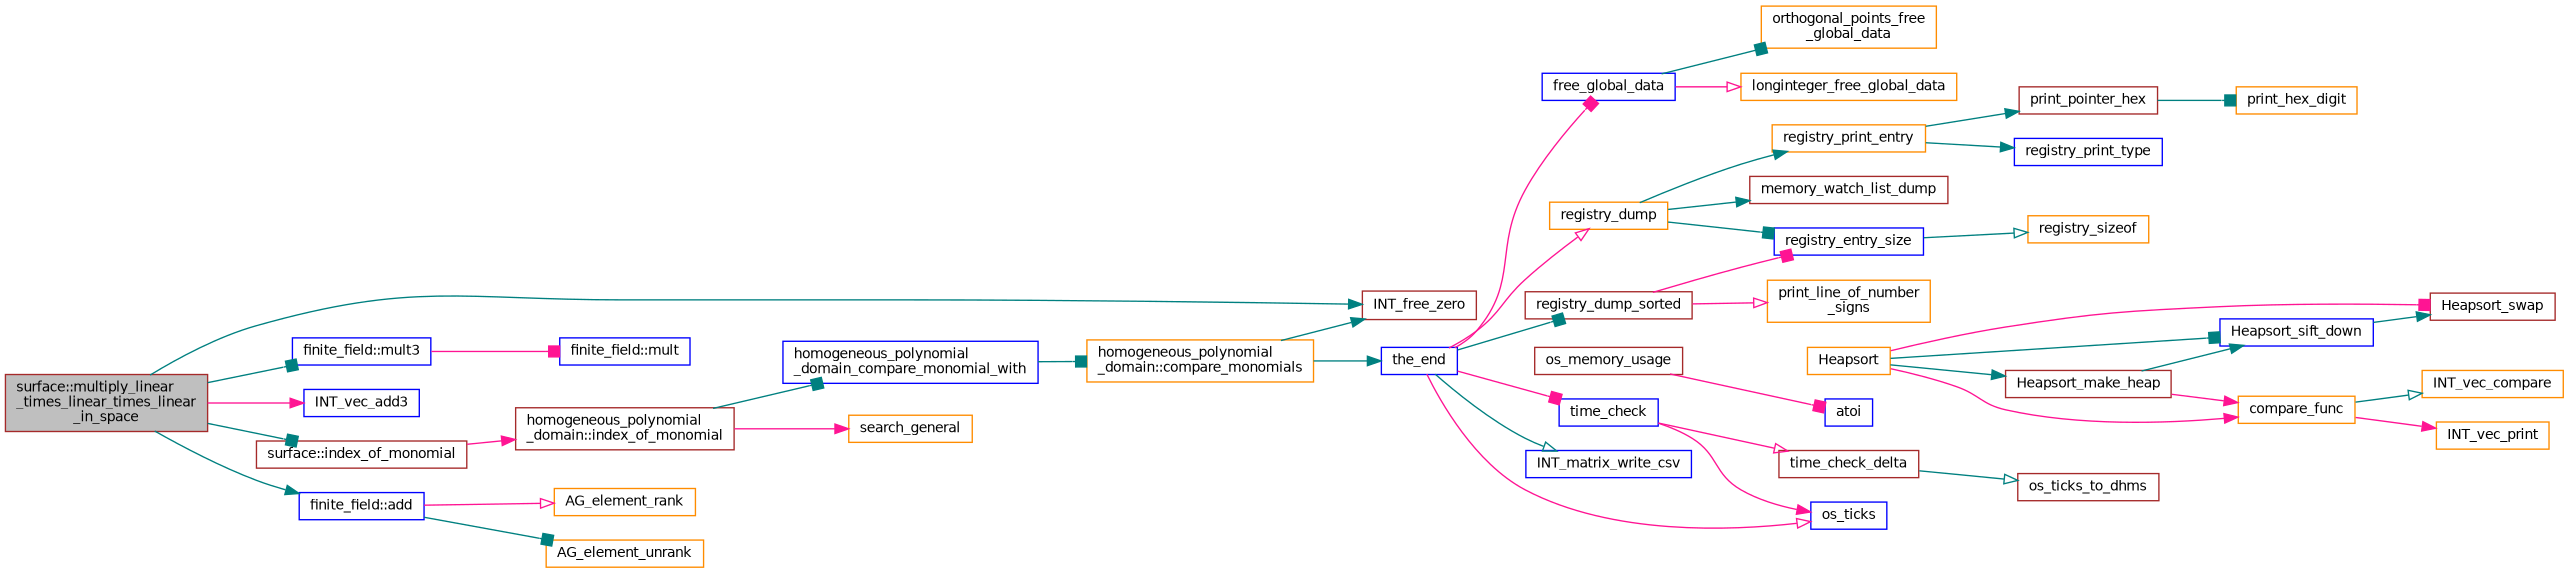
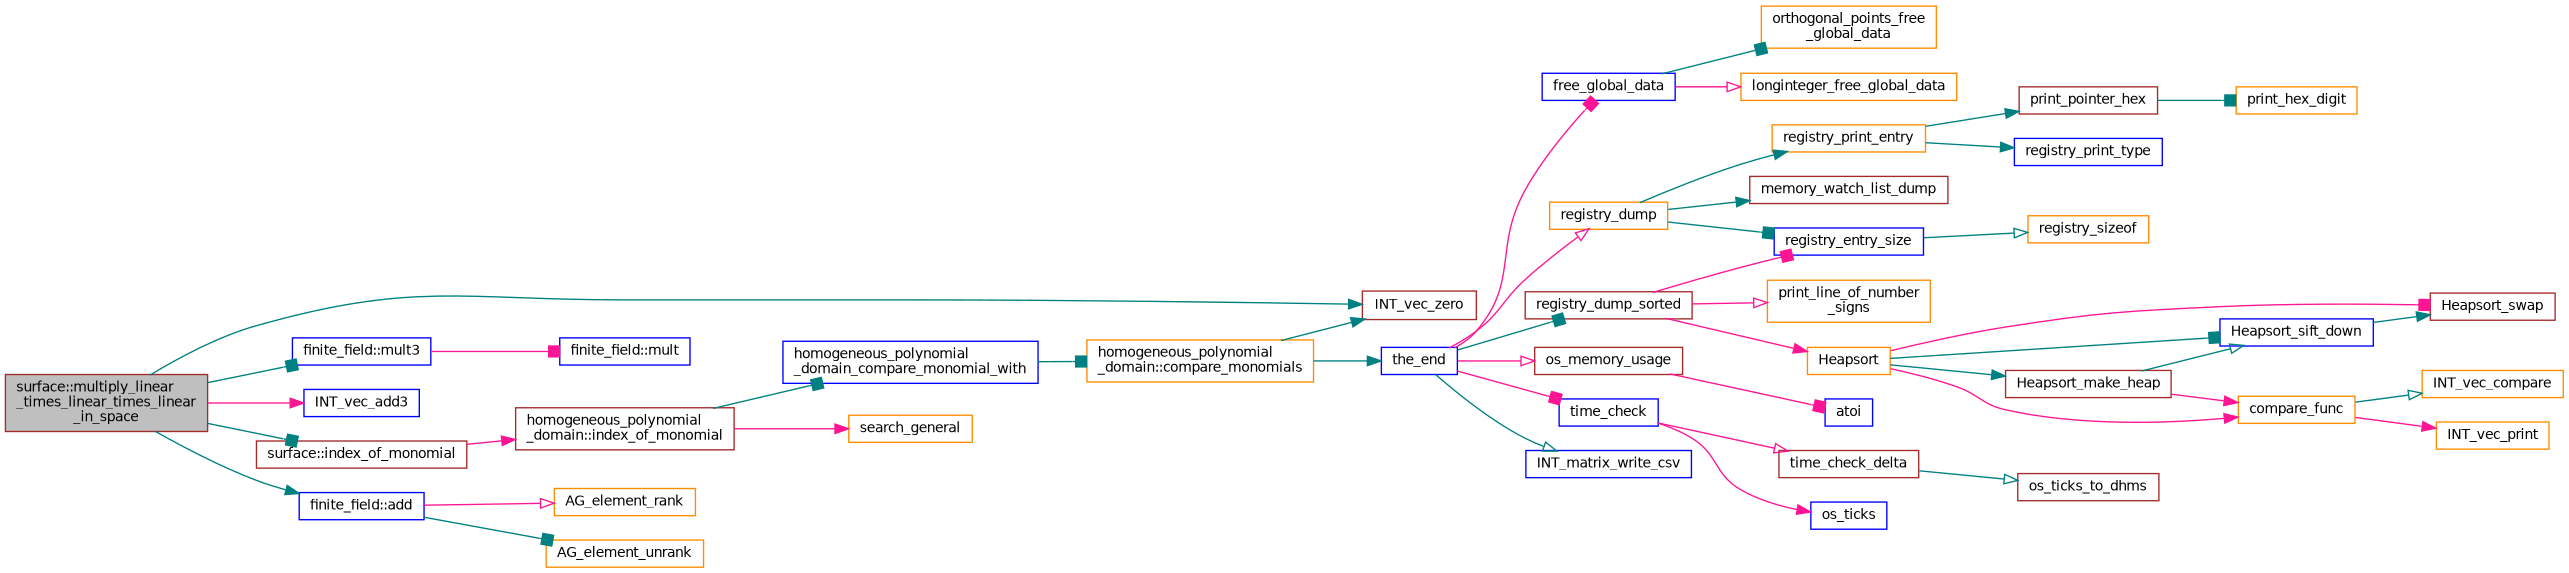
  digraph {
    rankdir=LR
    node [color=darkorange fillcolor=white fontname=Helvetica fontsize=10 shape=record style=filled]
    edge [arrowhead=normal color=teal fontname=Helvetica fontsize=10 labelfontname=Helvetica labelfontsize=10 style=solid]
    n1 [color=brown fillcolor=grey75 fontcolor=black height=0.2 label="surface::multiply_linear\l_times_linear_times_linear\l_in_space" width=0.4]
-   n2 [color=brown height=0.2 label=INT_free_zero width=0.4]
+   n2 [color=brown height=0.2 label=INT_vec_zero width=0.4]
    n3 [color=blue height=0.2 label="finite_field::mult3" width=0.4]
    n4 [color=blue height=0.2 label=INT_vec_add3 width=0.4]
    n5 [color=brown height=0.2 label="surface::index_of_monomial" width=0.4]
    n6 [color=blue height=0.2 label="finite_field::add" width=0.4]
    n7 [color=blue height=0.2 label="finite_field::mult" width=0.4]
    n8 [color=brown height=0.2 label="homogeneous_polynomial\l_domain::index_of_monomial" width=0.4]
    n9 [height=0.2 label=AG_element_unrank width=0.4]
    n10 [height=0.2 label=AG_element_rank width=0.4]
    n11 [height=0.2 label=search_general width=0.4]
    n12 [color=blue height=0.2 label="homogeneous_polynomial\l_domain_compare_monomial_with" width=0.4]
    n13 [height=0.2 label="homogeneous_polynomial\l_domain::compare_monomials" width=0.4]
    n14 [color=blue height=0.2 label=the_end width=0.4]
    n15 [color=blue height=0.2 label=free_global_data width=0.4]
    n16 [height=0.2 label=registry_dump width=0.4]
    n17 [color=brown height=0.2 label=registry_dump_sorted width=0.4]
    n18 [color=blue height=0.2 label=time_check width=0.4]
    n19 [color=brown height=0.2 label=os_memory_usage width=0.4]
    n20 [color=blue height=0.2 label=INT_matrix_write_csv width=0.4]
    n21 [height=0.2 label="orthogonal_points_free\l_global_data" width=0.4]
    n22 [height=0.2 label=longinteger_free_global_data width=0.4]
    n23 [height=0.2 label=registry_print_entry width=0.4]
    n24 [color=blue height=0.2 label=registry_entry_size width=0.4]
    n25 [color=brown height=0.2 label=memory_watch_list_dump width=0.4]
    n26 [height=0.2 label="print_line_of_number\l_signs" width=0.4]
    n27 [height=0.2 label=Heapsort width=0.4]
    n28 [color=blue height=0.2 label=os_ticks width=0.4]
    n29 [color=brown height=0.2 label=time_check_delta width=0.4]
    n30 [color=blue height=0.2 label=atoi width=0.4]
    n31 [color=brown height=0.2 label=print_pointer_hex width=0.4]
    n32 [color=blue height=0.2 label=registry_print_type width=0.4]
    n33 [height=0.2 label=registry_sizeof width=0.4]
    n34 [height=0.2 label=print_hex_digit width=0.4]
    n35 [color=brown height=0.2 label=Heapsort_make_heap width=0.4]
    n36 [color=blue height=0.2 label=Heapsort_sift_down width=0.4]
    n37 [color=brown height=0.2 label=Heapsort_swap width=0.4]
    n38 [height=0.2 label=compare_func width=0.4]
    n39 [height=0.2 label=INT_vec_compare width=0.4]
    n40 [height=0.2 label=INT_vec_print width=0.4]
    n41 [color=brown height=0.2 label=os_ticks_to_dhms width=0.4]
    n1 -> n2
    n1 -> n3 [arrowhead=box]
    n1 -> n4 [color=deeppink]
    n1 -> n5 [arrowhead=box]
    n1 -> n6
    n3 -> n7 [arrowhead=box color=deeppink]
    n5 -> n8 [color=deeppink]
    n6 -> n9 [arrowhead=box]
    n6 -> n10 [arrowhead=onormal color=deeppink]
    n8 -> n11 [color=deeppink]
    n8 -> n12 [arrowhead=box]
    n12 -> n13 [arrowhead=box]
    n13 -> n2
    n13 -> n14
    n14 -> n15 [arrowhead=box color=deeppink]
    n14 -> n16 [arrowhead=onormal color=deeppink]
    n14 -> n17 [arrowhead=box]
    n14 -> n18 [arrowhead=box color=deeppink]
-   n14 -> n28 [arrowhead=onormal color=deeppink]
+   n14 -> n19 [arrowhead=onormal color=deeppink]
    n14 -> n20 [arrowhead=onormal]
    n15 -> n21 [arrowhead=box]
    n15 -> n22 [arrowhead=onormal color=deeppink]
    n16 -> n23
    n16 -> n24 [arrowhead=box]
    n16 -> n25
    n17 -> n24 [arrowhead=box color=deeppink]
    n17 -> n26 [arrowhead=onormal color=deeppink]
+   n17 -> n27 [color=deeppink]
    n18 -> n28 [color=deeppink]
    n18 -> n29 [arrowhead=onormal color=deeppink]
    n19 -> n30 [arrowhead=box color=deeppink]
    n23 -> n31
    n23 -> n32
    n24 -> n33 [arrowhead=onormal]
    n27 -> n35
    n27 -> n36 [arrowhead=box]
    n27 -> n37 [arrowhead=box color=deeppink]
    n27 -> n38 [color=deeppink]
    n29 -> n41 [arrowhead=onormal]
    n31 -> n34 [arrowhead=box]
-   n35 -> n36
+   n35 -> n36 [arrowhead=onormal]
    n35 -> n38 [color=deeppink]
    n36 -> n37
    n38 -> n39 [arrowhead=onormal]
    n38 -> n40 [color=deeppink]
  }
